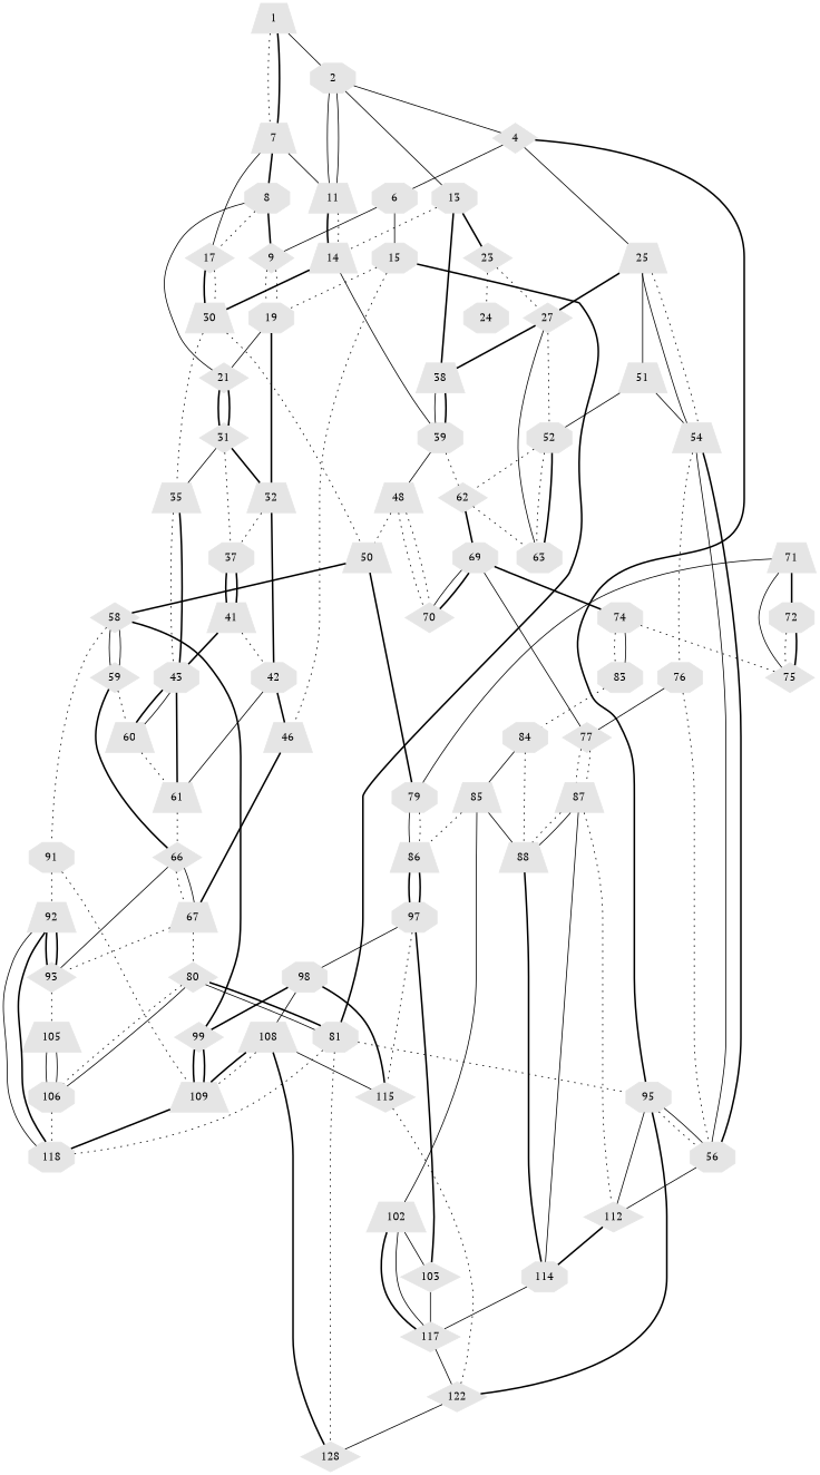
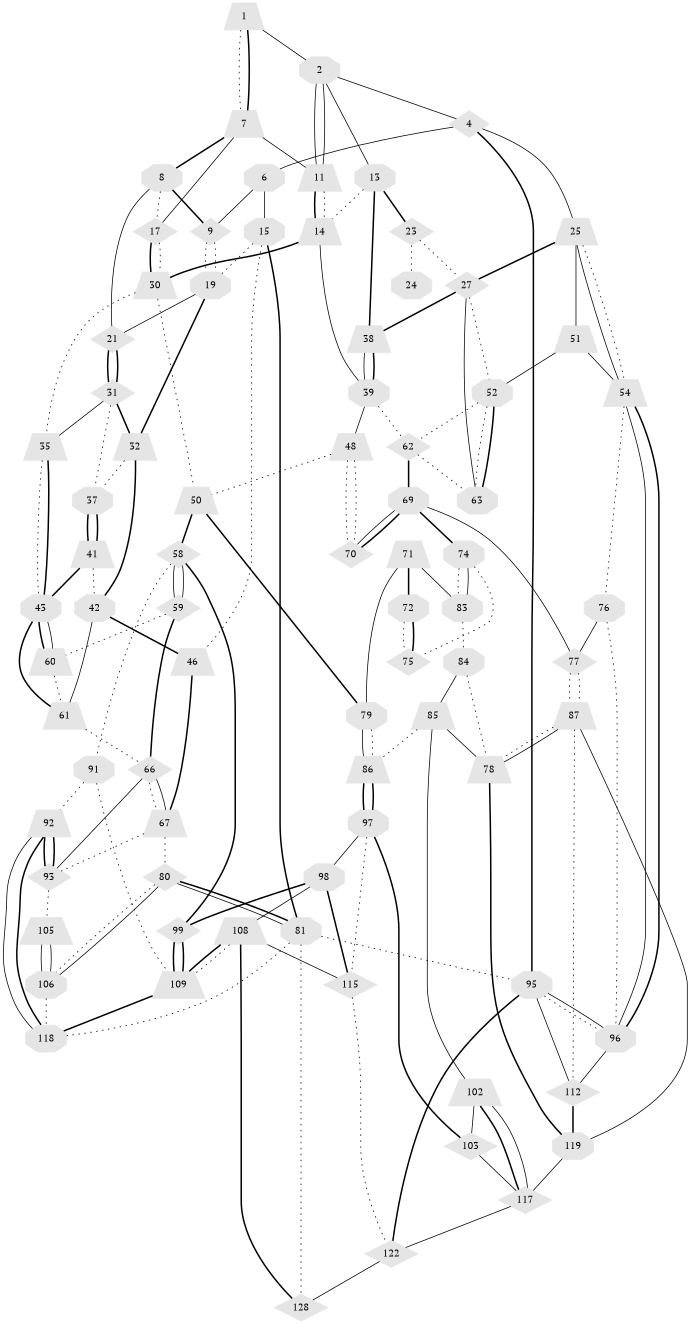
  graph {
    fontname="PT Serif"
    node [color=gray90 fontname="PT Serif" shape=octagon style=filled]
    edge [fontname="PT Serif" style=solid]
    1 [shape=trapezium]
    2 [super="+3"]
    7 [shape=trapezium super="+12"]
    4 [shape=diamond super="+5"]
    11 [shape=trapezium]
    13 [super="+22"]
    8 [super="+18"]
    17 [shape=diamond]
    6 [super="+10"]
    25 [shape=trapezium super="+26"]
    95 [super="+125"]
    14 [shape=trapezium super="+29"]
    23 [shape=diamond super="+28"]
    38 [shape=trapezium]
    9 [shape=diamond]
    15 [super="+16"]
    27 [shape=diamond super="+40"]
    51 [shape=trapezium super="+56"]
    54 [shape=trapezium super="+55"]
-   96 [super="+111" label=56]
+   96 [super="+111"]
    112 [shape=diamond super="+124"]
    122 [shape=diamond super="+126"]
    19 [super="+20"]
    46 [shape=trapezium]
    81 [super="+129"]
    21 [shape=diamond]
    30 [shape=trapezium super="+34"]
    31 [shape=diamond super="+36"]
    32 [shape=trapezium super="+33"]
    39 [super="+47"]
    24
    35 [shape=trapezium]
    50 [shape=trapezium super="+57"]
    48 [shape=trapezium super="+49"]
    62 [shape=diamond super="+64"]
    67 [shape=trapezium super="+68"]
    118 [super="+120"]
    128 [shape=diamond]
    37
    42 [super="+45"]
    52 [super="+53"]
    63
    76
    43 [super="+44"]
    58 [shape=diamond super="+90"]
    79
    41 [shape=trapezium]
    61 [shape=trapezium super="+65"]
    60 [shape=trapezium]
    70 [shape=diamond]
    69 [super="+73"]
    66 [shape=diamond super="+82"]
    93 [shape=diamond super="+94"]
    80 [shape=diamond]
    71 [shape=trapezium super="+78"]
    72
    75 [shape=diamond]
    59 [shape=diamond]
    91
    99 [shape=diamond]
    86 [shape=trapezium]
    77 [shape=diamond]
    92 [shape=trapezium]
    109 [shape=trapezium super="+110"]
    74
    105 [shape=trapezium]
    106 [super="+119"]
    83
    87 [shape=trapezium super="+113"]
    84 [super="+89"]
-   88 [shape=trapezium super="+100"]
-   114 [super="+116"]
+   88 [shape=trapezium super="+100" label=78]
+   114 [super="+116" label=119]
    97 [super="+104"]
    85 [shape=trapezium super="+101"]
    102 [shape=trapezium]
    103 [shape=diamond]
    117 [shape=diamond super="+121"]
    98 [super="+107"]
    115 [shape=diamond super="+123"]
    108 [shape=trapezium super="+127"]
    1 -- 2
    1 -- 7 [style=dotted]
    1 -- 7 [style=bold]
    2 -- 4
    2 -- 11
    2 -- 11
    2 -- 13
    7 -- 11
    7 -- 8 [style=bold]
    7 -- 17
    4 -- 6
    4 -- 25
    4 -- 95 [style=bold]
    11 -- 14 [style=bold]
    11 -- 14 [style=dotted]
    13 -- 14 [style=dotted]
    13 -- 23 [style=bold]
    13 -- 38 [style=bold]
    8 -- 17 [style=dotted]
    8 -- 9 [style=bold]
    8 -- 21
    17 -- 30 [style=bold]
    17 -- 30 [style=dotted]
    6 -- 9
    6 -- 15 [weight=2]
    25 -- 27 [style=bold]
    25 -- 51
    25 -- 54
    25 -- 54 [style=dotted]
    95 -- 96 [style=dotted]
    95 -- 96
    95 -- 112
    95 -- 122 [style=bold]
    14 -- 30 [style=bold]
    14 -- 39
    23 -- 27 [style=dotted]
    23 -- 24 [style=dotted weight=2]
    38 -- 39
    38 -- 39 [style=bold]
    9 -- 19 [style=dotted]
    9 -- 19 [style=dotted]
    15 -- 19 [style=dotted]
    15 -- 46 [style=dotted]
    15 -- 81 [style=bold]
    27 -- 38 [style=bold]
    27 -- 52 [style=dotted]
    27 -- 63
    51 -- 54
    51 -- 52
    54 -- 96
    54 -- 96 [style=bold]
    54 -- 76 [style=dotted]
    96 -- 112
    112 -- 114 [style=bold]
    122 -- 128
    19 -- 21
    19 -- 32 [style=bold]
    46 -- 67 [style=bold]
    81 -- 95 [style=dotted]
    81 -- 118 [style=dotted]
    81 -- 128 [style=dotted]
    21 -- 31 [style=bold]
    21 -- 31 [style=bold]
    30 -- 35 [style=dotted]
    30 -- 50 [style=dotted]
    31 -- 32 [style=bold]
    31 -- 35
    31 -- 37 [style=dotted]
    32 -- 37 [style=dotted]
    32 -- 42 [style=bold]
    39 -- 48
    39 -- 62 [style=dotted]
    35 -- 43 [style=dotted]
    35 -- 43 [style=bold]
    50 -- 58 [style=bold]
    50 -- 79 [style=bold]
    48 -- 50 [style=dotted]
    48 -- 70 [style=dotted]
    48 -- 70 [style=dotted]
    62 -- 63 [style=dotted]
    62 -- 69 [style=bold]
    67 -- 93 [style=dotted]
    67 -- 80 [style=dotted]
    37 -- 41 [style=bold]
    37 -- 41 [style=bold]
    42 -- 46 [style=bold]
    42 -- 61
    52 -- 62 [style=dotted]
    52 -- 63 [style=dotted]
    52 -- 63 [style=bold]
    76 -- 96 [style=dotted]
    76 -- 77
    43 -- 61 [style=bold]
    43 -- 60 [style=bold]
    43 -- 60
    58 -- 59
    58 -- 59
    58 -- 91 [style=dotted]
    58 -- 99 [style=bold]
    79 -- 86
    79 -- 86 [style=dotted]
    41 -- 42 [style=dotted]
    41 -- 43 [style=bold]
    61 -- 66 [style=dotted]
    60 -- 61 [style=dotted]
    69 -- 70
    69 -- 70 [style=bold]
    69 -- 77
    69 -- 74 [style=bold]
    66 -- 67 [style=dotted]
    66 -- 67
    66 -- 93
    93 -- 105 [style=dotted]
    80 -- 81
    80 -- 81 [style=bold]
    80 -- 106 [style=dotted]
    80 -- 106
    71 -- 79
    71 -- 72 [style=bold]
-   71 -- 75
+   71 -- 83
    72 -- 75 [style=dotted]
    72 -- 75 [style=bold]
    59 -- 60 [style=dotted]
    59 -- 66 [style=bold]
    91 -- 92 [style=dotted]
    91 -- 109 [style=dotted]
    99 -- 109 [style=bold]
    99 -- 109 [style=bold]
    86 -- 97 [style=bold]
    86 -- 97 [style=bold]
    77 -- 87 [style=dotted]
    77 -- 87 [style=dotted]
    92 -- 118
    92 -- 118 [style=bold]
    92 -- 93 [style=bold]
    92 -- 93 [style=bold]
    109 -- 118 [style=bold]
    74 -- 75 [style=dotted]
    74 -- 83 [style=dotted]
    74 -- 83
    105 -- 106 [weight=2]
    105 -- 106
    106 -- 118 [style=dotted]
    83 -- 84 [style=dotted weight=2]
    87 -- 112 [style=dotted]
    87 -- 88 [style=dotted]
    87 -- 88
    87 -- 114
    84 -- 88 [style=dotted]
    84 -- 85
    88 -- 114 [style=bold]
    114 -- 117
    97 -- 103 [style=bold]
    97 -- 98
    97 -- 115 [style=dotted]
    85 -- 86 [style=dotted]
    85 -- 88
    85 -- 102
    102 -- 103
    102 -- 117 [style=bold]
    102 -- 117
    103 -- 117
    117 -- 122
    98 -- 99 [style=bold]
    98 -- 115 [style=bold]
    98 -- 108
    115 -- 122 [style=dotted]
    108 -- 128 [style=bold]
    108 -- 109 [style=bold]
    108 -- 109 [style=dotted]
    108 -- 115
  }
